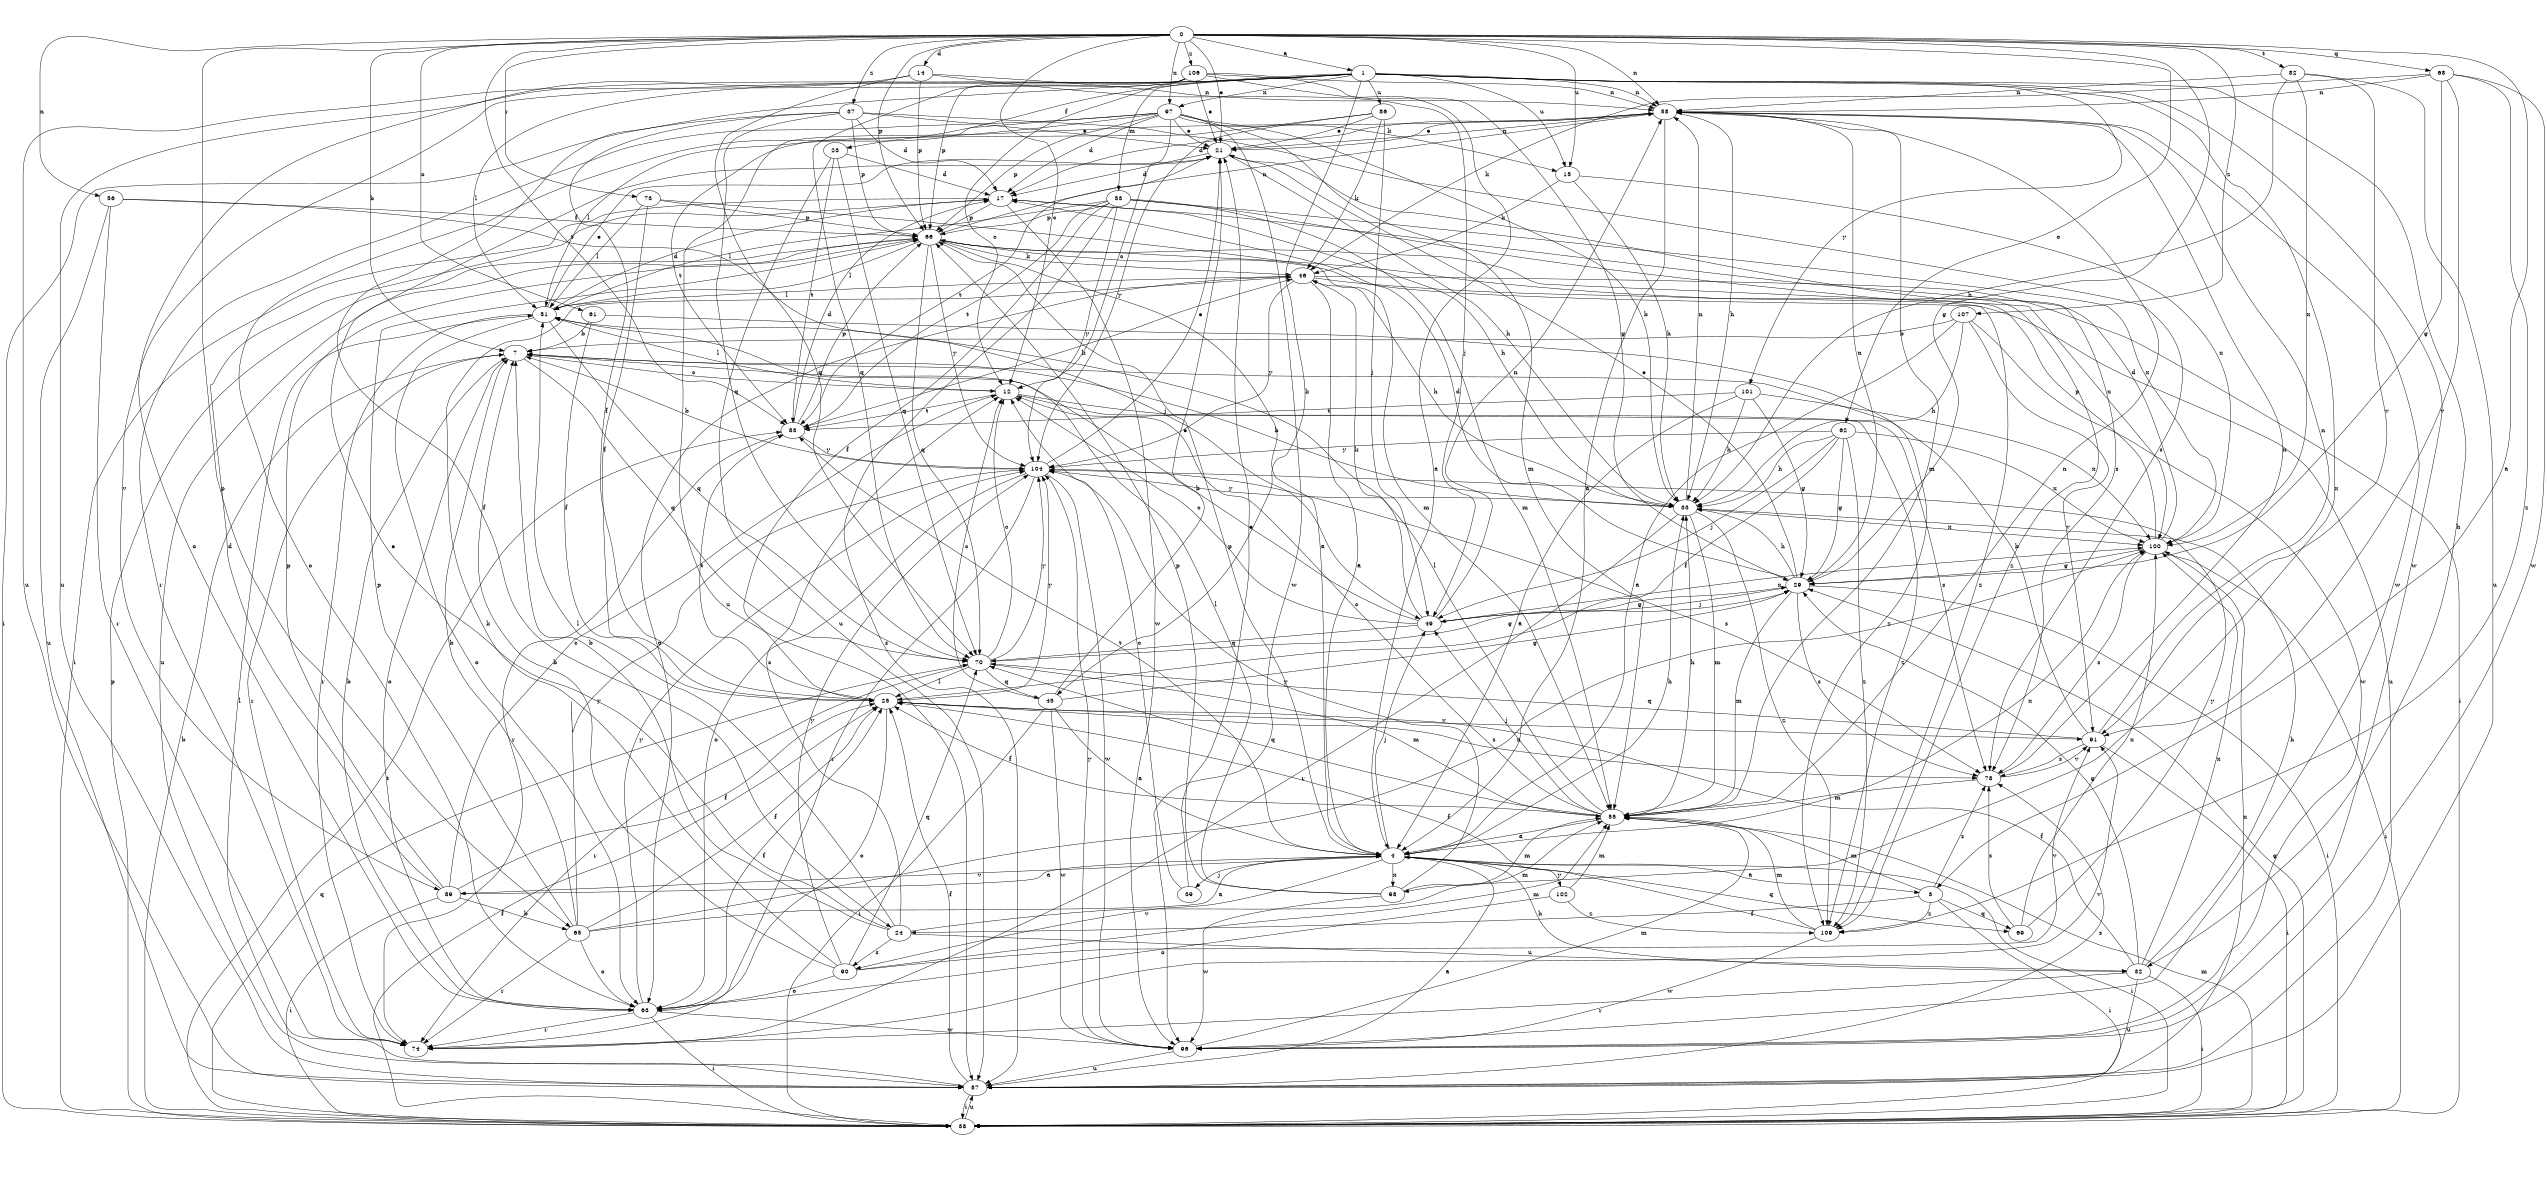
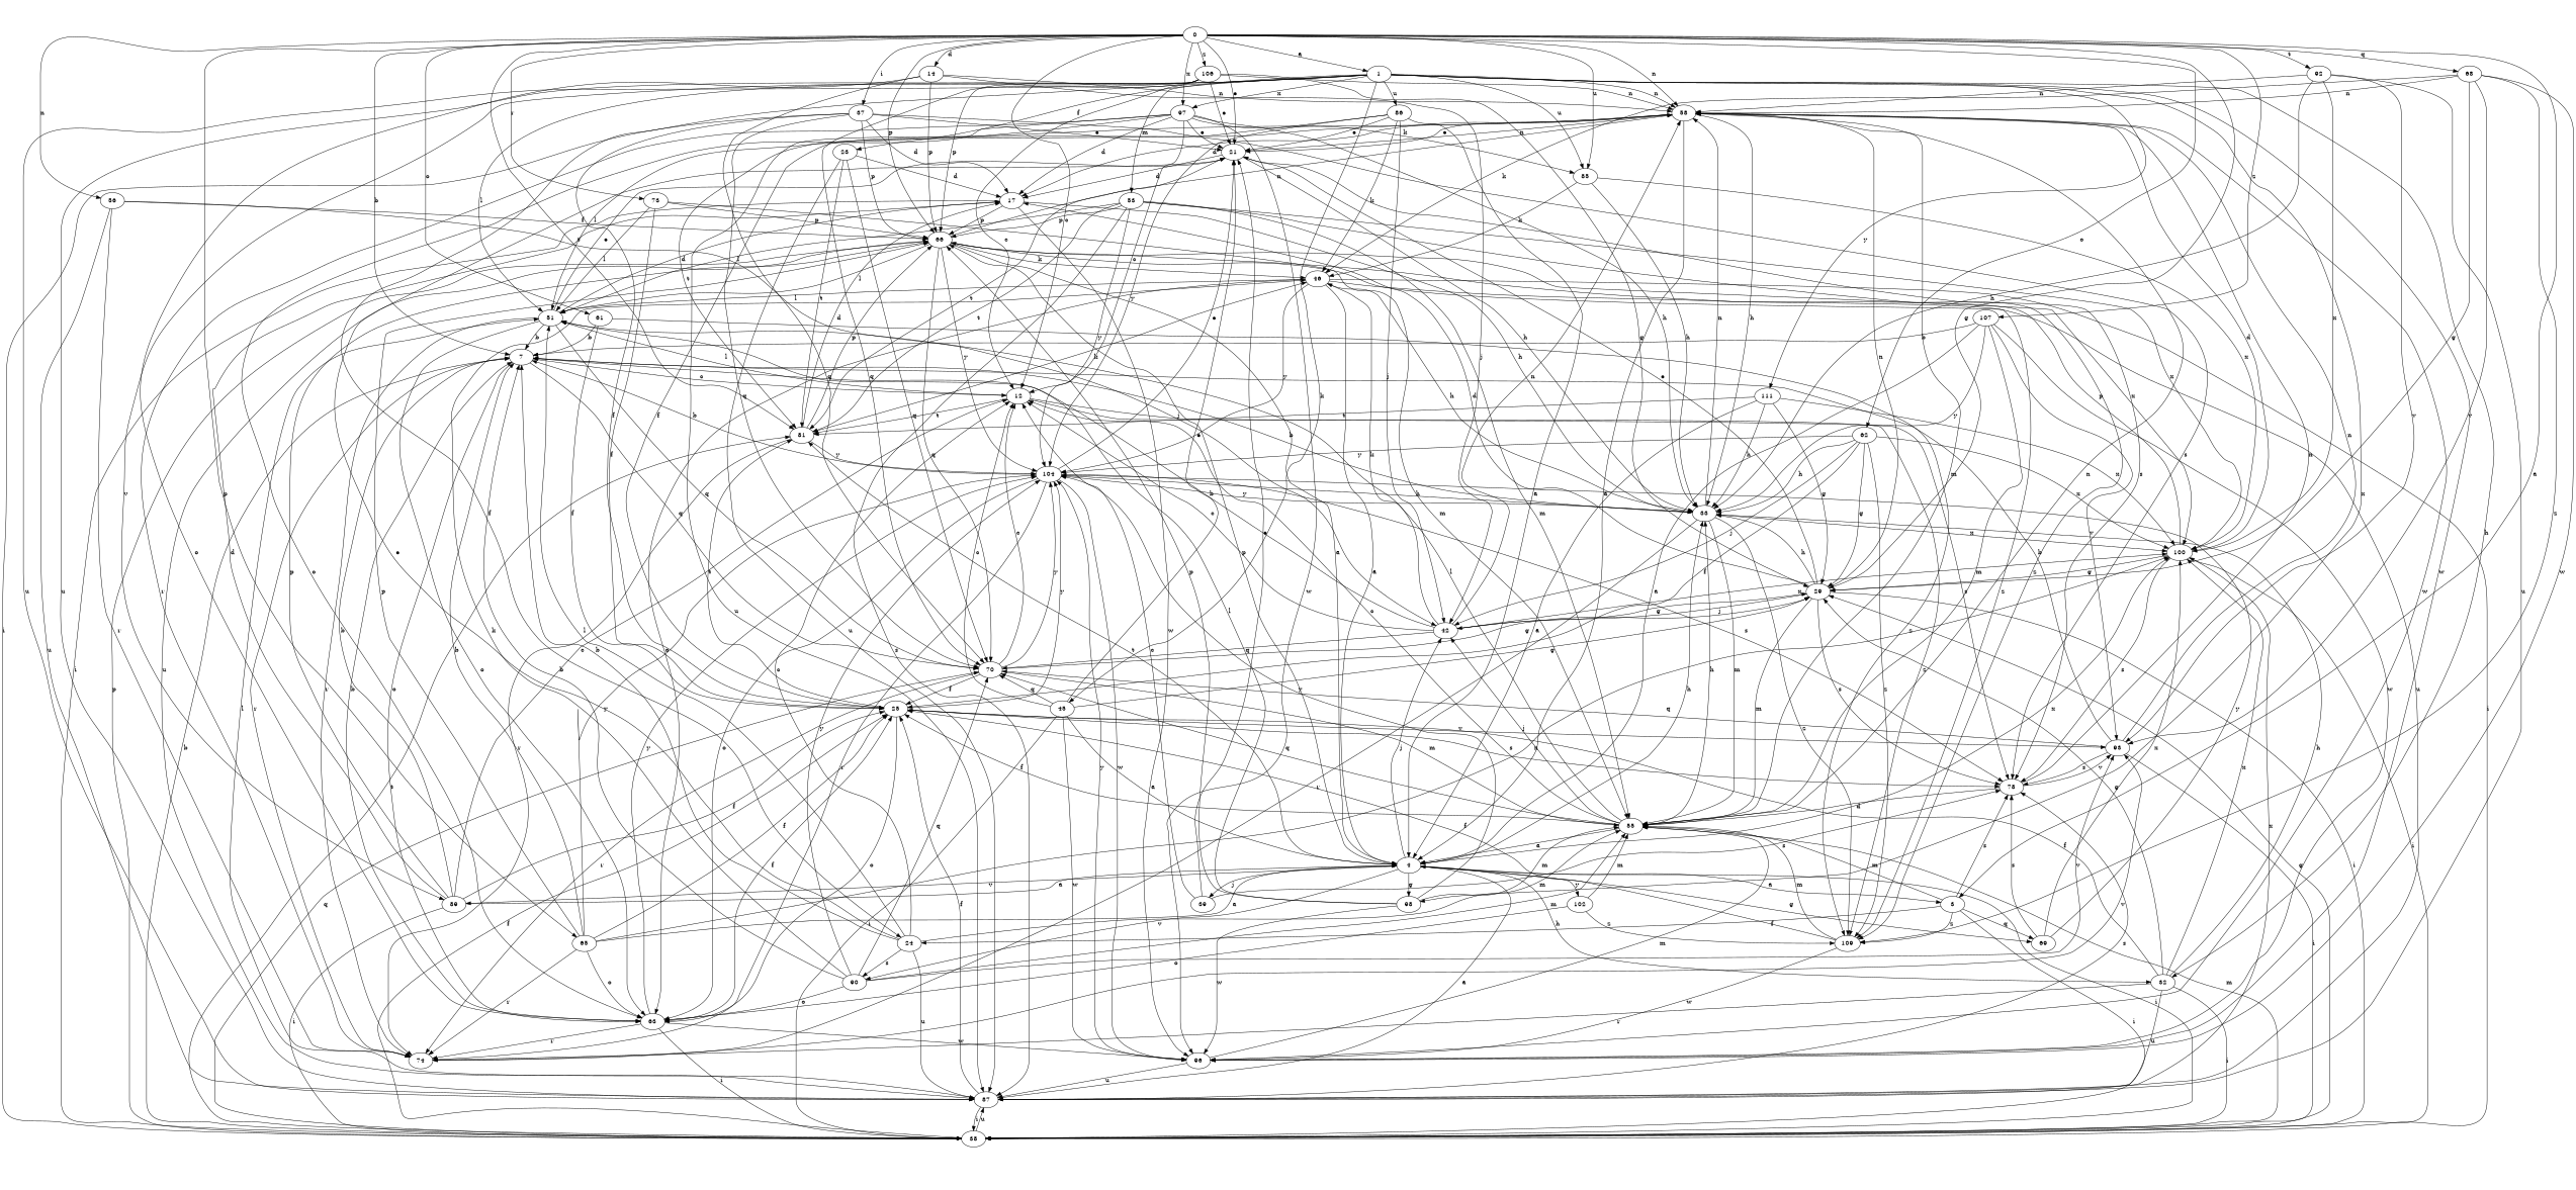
  strict digraph {
    0
    1
    3
    7
    12
    14
    21
    29
    37
    56
    58
    61
    62
    65
    66
    68
    73
-   82
-   83
-   85 [label=15]
+   82 [label=92]
+   83 [label=81]
+   85
    97
    106
    107
    23
    24
    32
    45
    51
    53
    86
    87
    89
    96
    98
-   101
+   101 [label=111]
    38
    55
    69
    78
    109
    63
    70
    74
-   42 [label=49]
+   42
    33
    17
    25
    4
    100
    104
    46
-   91
+   91 [label=93]
    90
    39
    102
    0 -> 1 [label=a]
    0 -> 3 [label=a]
    0 -> 7 [label=b]
    0 -> 12 [label=c]
    0 -> 14 [label=d]
    0 -> 21 [label=e]
    0 -> 29 [label=g]
-   0 -> 37 [label=z]
+   0 -> 37 [label=i]
    0 -> 56 [label=n]
    0 -> 58 [label=n]
    0 -> 61 [label=o]
    0 -> 62 [label=o]
    0 -> 65 [label=p]
    0 -> 66 [label=p]
    0 -> 68 [label=q]
    0 -> 73 [label=r]
    0 -> 82 [label=t]
    0 -> 83 [label=t]
    0 -> 85 [label=u]
    0 -> 97 [label=x]
    0 -> 106 [label=z]
    0 -> 107 [label=z]
    1 -> 58 [label=n]
    1 -> 85 [label=u]
    1 -> 97 [label=x]
    1 -> 23 [label=f]
    1 -> 24 [label=f]
    1 -> 32 [label=h]
    1 -> 45 [label=k]
    1 -> 51 [label=l]
    1 -> 53 [label=m]
    1 -> 86 [label=u]
    1 -> 87 [label=u]
    1 -> 89 [label=v]
    1 -> 96 [label=w]
    1 -> 98 [label=x]
    1 -> 101 [label=y]
    3 -> 24 [label=f]
    3 -> 38 [label=i]
    3 -> 55 [label=m]
    3 -> 69 [label=q]
    3 -> 78 [label=s]
    3 -> 109 [label=z]
    7 -> 12 [label=c]
    7 -> 63 [label=o]
    7 -> 70 [label=q]
    7 -> 74 [label=r]
    12 -> 83 [label=t]
    12 -> 51 [label=l]
    12 -> 78 [label=s]
    12 -> 109 [label=z]
    14 -> 58 [label=n]
    14 -> 66 [label=p]
    14 -> 63 [label=o]
    14 -> 70 [label=q]
    14 -> 42 [label=j]
    21 -> 58 [label=n]
    21 -> 83 [label=t]
    21 -> 78 [label=s]
    21 -> 33 [label=h]
    21 -> 17 [label=d]
    29 -> 21 [label=e]
    29 -> 58 [label=n]
    29 -> 38 [label=i]
    29 -> 55 [label=m]
    29 -> 78 [label=s]
    29 -> 42 [label=j]
    29 -> 33 [label=h]
    29 -> 17 [label=d]
    37 -> 21 [label=e]
    37 -> 66 [label=p]
    37 -> 38 [label=i]
    37 -> 78 [label=s]
    37 -> 70 [label=q]
    37 -> 17 [label=d]
    37 -> 25 [label=f]
    56 -> 66 [label=f]
    56 -> 87 [label=u]
    56 -> 74 [label=r]
    56 -> 42 [label=j]
    58 -> 21 [label=e]
    58 -> 51 [label=l]
    58 -> 96 [label=w]
    58 -> 55 [label=m]
    58 -> 33 [label=h]
    58 -> 17 [label=d]
    58 -> 4 [label=a]
    61 -> 7 [label=b]
    61 -> 109 [label=z]
    61 -> 25 [label=f]
    62 -> 29 [label=g]
    62 -> 109 [label=z]
    62 -> 42 [label=j]
    62 -> 33 [label=h]
    62 -> 25 [label=f]
    62 -> 100 [label=x]
    62 -> 104 [label=y]
    65 -> 7 [label=b]
    65 -> 66 [label=p]
    65 -> 63 [label=o]
    65 -> 74 [label=r]
    65 -> 25 [label=f]
    65 -> 4 [label=a]
    65 -> 100 [label=x]
    65 -> 104 [label=y]
    66 -> 58 [label=n]
    66 -> 51 [label=l]
    66 -> 87 [label=u]
    66 -> 109 [label=z]
    66 -> 70 [label=q]
    66 -> 4 [label=a]
    66 -> 100 [label=x]
    66 -> 104 [label=y]
    66 -> 46 [label=k]
    68 -> 29 [label=g]
    68 -> 58 [label=n]
    68 -> 96 [label=w]
    68 -> 109 [label=z]
    68 -> 46 [label=k]
    68 -> 91 [label=v]
    73 -> 66 [label=p]
    73 -> 51 [label=l]
    73 -> 55 [label=m]
    73 -> 25 [label=f]
    82 -> 58 [label=n]
    82 -> 87 [label=u]
    82 -> 33 [label=h]
    82 -> 100 [label=x]
    82 -> 91 [label=v]
    83 -> 66 [label=p]
    83 -> 74 [label=r]
    83 -> 17 [label=d]
    83 -> 104 [label=y]
    83 -> 46 [label=k]
    85 -> 33 [label=h]
    85 -> 100 [label=x]
    85 -> 46 [label=k]
    97 -> 12 [label=c]
    97 -> 21 [label=e]
-   97 -> 66 [label=p]
    97 -> 85 [label=k]
    97 -> 87 [label=u]
    97 -> 96 [label=w]
    97 -> 63 [label=o]
    97 -> 74 [label=r]
-   97 -> 33 [label=b]
+   97 -> 33 [label=h]
    97 -> 17 [label=d]
    106 -> 12 [label=c]
    106 -> 21 [label=e]
    106 -> 29 [label=g]
    106 -> 58 [label=n]
    106 -> 66 [label=p]
    106 -> 87 [label=u]
    106 -> 70 [label=q]
    107 -> 7 [label=b]
    107 -> 96 [label=w]
-   97 -> 55 [label=m]
-   107 -> 33 [label=h]
+   107 -> 55 [label=m]
+   107 -> 33 [label=y]
    107 -> 4 [label=a]
    107 -> 91 [label=v]
    23 -> 83 [label=t]
    23 -> 87 [label=u]
    23 -> 70 [label=q]
    23 -> 17 [label=d]
    24 -> 7 [label=b]
    24 -> 12 [label=c]
    24 -> 21 [label=e]
    24 -> 51 [label=l]
-   24 -> 32 [label=u]
+   24 -> 87 [label=u]
    24 -> 55 [label=m]
    24 -> 90 [label=s]
    32 -> 29 [label=g]
    32 -> 87 [label=u]
    32 -> 38 [label=i]
    32 -> 74 [label=r]
    32 -> 33 [label=h]
    32 -> 25 [label=f]
    32 -> 100 [label=x]
    45 -> 12 [label=c]
    45 -> 21 [label=e]
    45 -> 29 [label=g]
    45 -> 96 [label=w]
    45 -> 38 [label=i]
-   70 -> 45 [label=q]
+   45 -> 70 [label=q]
    45 -> 4 [label=a]
+   51 -> 7 [label=b]
    51 -> 21 [label=e]
    51 -> 63 [label=o]
    51 -> 70 [label=q]
    51 -> 74 [label=r]
    51 -> 17 [label=d]
    53 -> 66 [label=p]
    53 -> 83 [label=t]
    53 -> 51 [label=l]
    53 -> 87 [label=s]
    53 -> 55 [label=m]
    53 -> 109 [label=z]
-   53 -> 25 [label=f]
+   58 -> 25 [label=f]
    53 -> 100 [label=x]
    53 -> 104 [label=y]
    86 -> 21 [label=e]
    86 -> 83 [label=t]
    86 -> 42 [label=j]
-   106 -> 4 [label=a]
+   86 -> 4 [label=a]
    86 -> 104 [label=y]
    86 -> 46 [label=k]
    87 -> 51 [label=l]
    87 -> 38 [label=i]
    87 -> 78 [label=s]
    87 -> 25 [label=f]
    87 -> 4 [label=a]
    87 -> 100 [label=x]
-   89 -> 65 [label=b]
+   89 -> 7 [label=b]
    89 -> 12 [label=c]
    89 -> 66 [label=p]
    89 -> 38 [label=i]
    89 -> 17 [label=d]
    89 -> 25 [label=f]
    89 -> 4 [label=a]
    96 -> 87 [label=u]
    96 -> 55 [label=m]
    96 -> 104 [label=y]
    98 -> 66 [label=p]
    98 -> 51 [label=l]
    98 -> 96 [label=w]
    98 -> 55 [label=m]
    98 -> 104 [label=y]
    101 -> 29 [label=g]
    101 -> 83 [label=t]
    101 -> 33 [label=h]
    101 -> 4 [label=a]
    101 -> 100 [label=x]
    38 -> 7 [label=b]
    38 -> 29 [label=g]
    38 -> 66 [label=p]
    38 -> 83 [label=t]
    38 -> 87 [label=u]
    38 -> 55 [label=m]
    38 -> 70 [label=q]
    38 -> 25 [label=f]
    55 -> 12 [label=c]
    55 -> 58 [label=n]
    55 -> 51 [label=l]
    55 -> 70 [label=q]
    55 -> 42 [label=j]
    55 -> 33 [label=h]
    55 -> 25 [label=f]
    55 -> 4 [label=a]
    69 -> 78 [label=s]
    69 -> 100 [label=x]
    69 -> 104 [label=y]
    78 -> 58 [label=n]
-   78 -> 55 [label=m]
+   78 -> 55 [label=d]
    78 -> 91 [label=v]
    109 -> 96 [label=w]
    109 -> 55 [label=m]
    109 -> 25 [label=f]
    63 -> 7 [label=b]
    63 -> 96 [label=w]
    63 -> 38 [label=i]
    63 -> 74 [label=r]
    63 -> 25 [label=f]
    63 -> 104 [label=y]
    70 -> 12 [label=c]
    70 -> 29 [label=g]
    70 -> 55 [label=m]
    70 -> 74 [label=r]
-   70 -> 25 [label=l]
+   70 -> 25 [label=f]
    70 -> 104 [label=y]
    74 -> 91 [label=v]
    42 -> 7 [label=b]
    42 -> 12 [label=c]
    42 -> 29 [label=g]
    42 -> 58 [label=n]
    42 -> 70 [label=q]
    42 -> 100 [label=x]
    42 -> 46 [label=k]
    33 -> 7 [label=b]
    33 -> 58 [label=n]
    33 -> 55 [label=m]
    33 -> 109 [label=z]
    33 -> 74 [label=r]
    33 -> 100 [label=x]
    33 -> 104 [label=y]
    17 -> 66 [label=p]
    17 -> 96 [label=w]
    17 -> 38 [label=i]
    17 -> 33 [label=h]
    25 -> 83 [label=t]
    25 -> 78 [label=s]
    25 -> 63 [label=o]
    25 -> 104 [label=y]
    25 -> 91 [label=v]
    4 -> 3 [label=a]
    4 -> 66 [label=p]
    4 -> 83 [label=t]
    4 -> 32 [label=h]
    4 -> 89 [label=v]
-   4 -> 98 [label=x]
+   4 -> 98 [label=g]
    4 -> 38 [label=i]
-   4 -> 69 [label=q]
+   4 -> 69 [label=g]
    4 -> 42 [label=j]
    4 -> 33 [label=h]
    4 -> 100 [label=x]
    4 -> 90 [label=v]
    4 -> 39 [label=j]
    4 -> 102 [label=y]
    100 -> 29 [label=g]
    100 -> 66 [label=p]
    100 -> 38 [label=i]
    100 -> 78 [label=s]
-   100 -> 17 [label=d]
+   100 -> 58 [label=d]
    104 -> 7 [label=b]
    104 -> 21 [label=e]
    104 -> 96 [label=w]
    104 -> 78 [label=s]
    104 -> 63 [label=o]
    104 -> 74 [label=r]
+   104 -> 33 [label=h]
    46 -> 51 [label=l]
    46 -> 87 [label=u]
    46 -> 38 [label=i]
    46 -> 63 [label=o]
    46 -> 33 [label=h]
    46 -> 4 [label=a]
    46 -> 104 [label=y]
    91 -> 7 [label=b]
    91 -> 58 [label=n]
    91 -> 38 [label=i]
    91 -> 78 [label=s]
    91 -> 70 [label=q]
    90 -> 7 [label=b]
    90 -> 55 [label=m]
    90 -> 63 [label=o]
    90 -> 70 [label=q]
    90 -> 104 [label=y]
    90 -> 46 [label=k]
    90 -> 91 [label=v]
    39 -> 12 [label=c]
    39 -> 21 [label=e]
+   39 -> 78 [label=s]
    102 -> 55 [label=m]
    102 -> 109 [label=z]
    102 -> 63 [label=o]
  }
